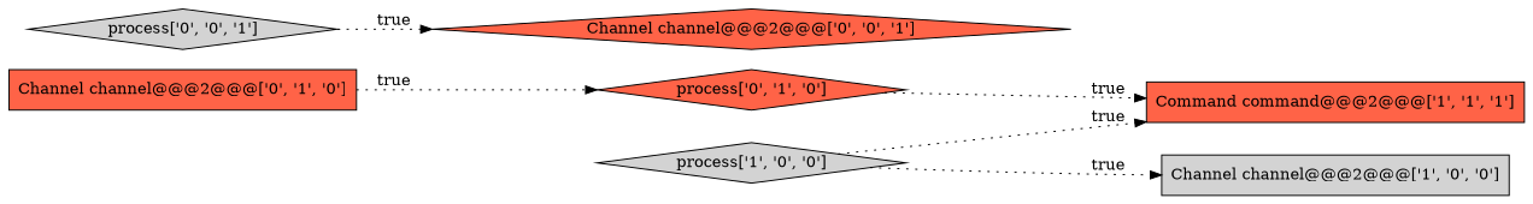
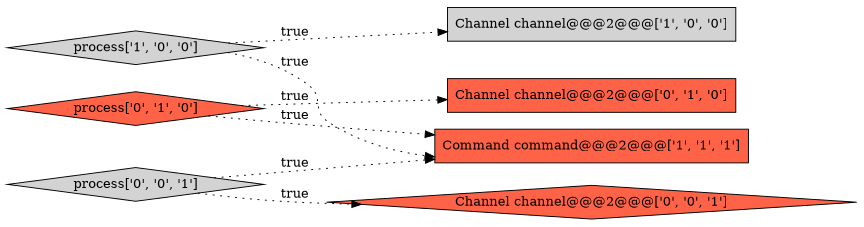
  digraph {
    rankdir=LR
    node [fillcolor=tomato shape=diamond style=filled]
    edge [style=dotted]
    n1 [label="Command command@@@2@@@['1', '1', '1']" shape=box]
    n2 [label="process['0', '1', '0']"]
    n3 [label="Channel channel@@@2@@@['0', '1', '0']" shape=box]
    n4 [fillcolor=lightgray label="Channel channel@@@2@@@['1', '0', '0']" shape=box]
    n5 [fillcolor=lightgray label="process['1', '0', '0']"]
    n6 [label="Channel channel@@@2@@@['0', '0', '1']"]
    n7 [fillcolor=lightgray label="process['0', '0', '1']"]
    n2 -> n1 [label=true]
-   n3 -> n2 [label=true]
+   n2 -> n3 [label=true]
    n5 -> n1 [label=true]
    n5 -> n4 [label=true]
+   n7 -> n1 [label=true]
    n7 -> n6 [label=true]
  }
